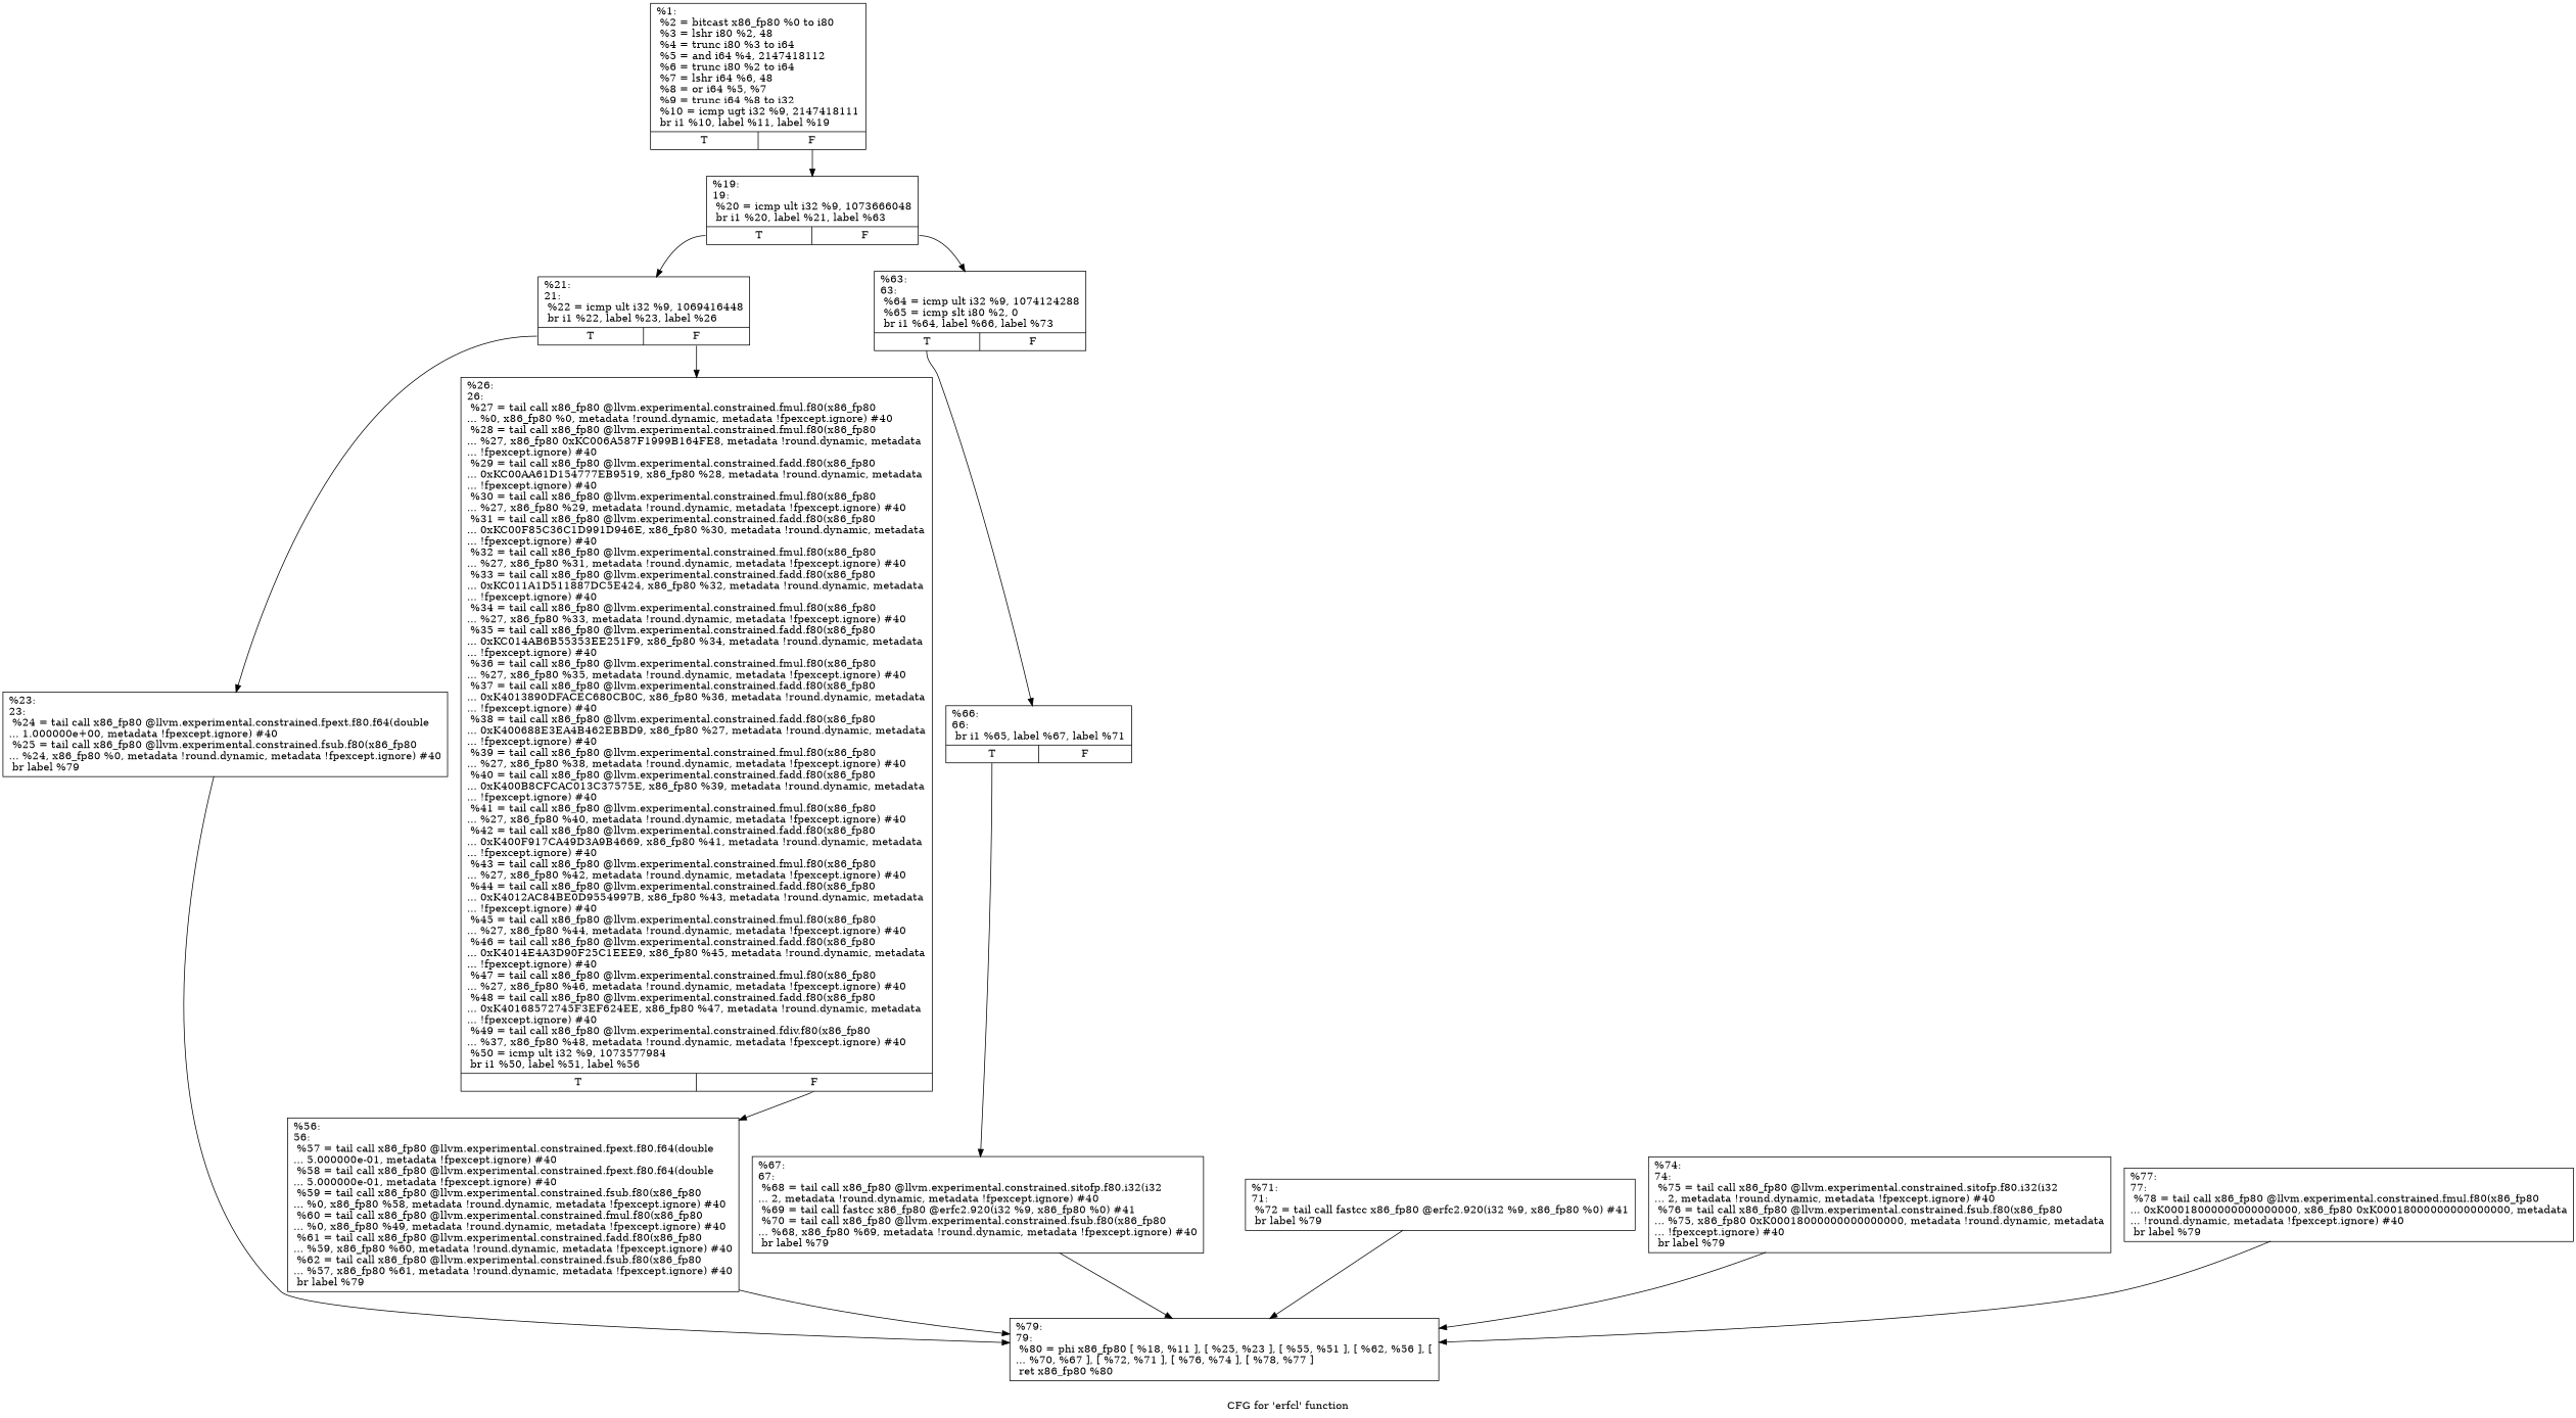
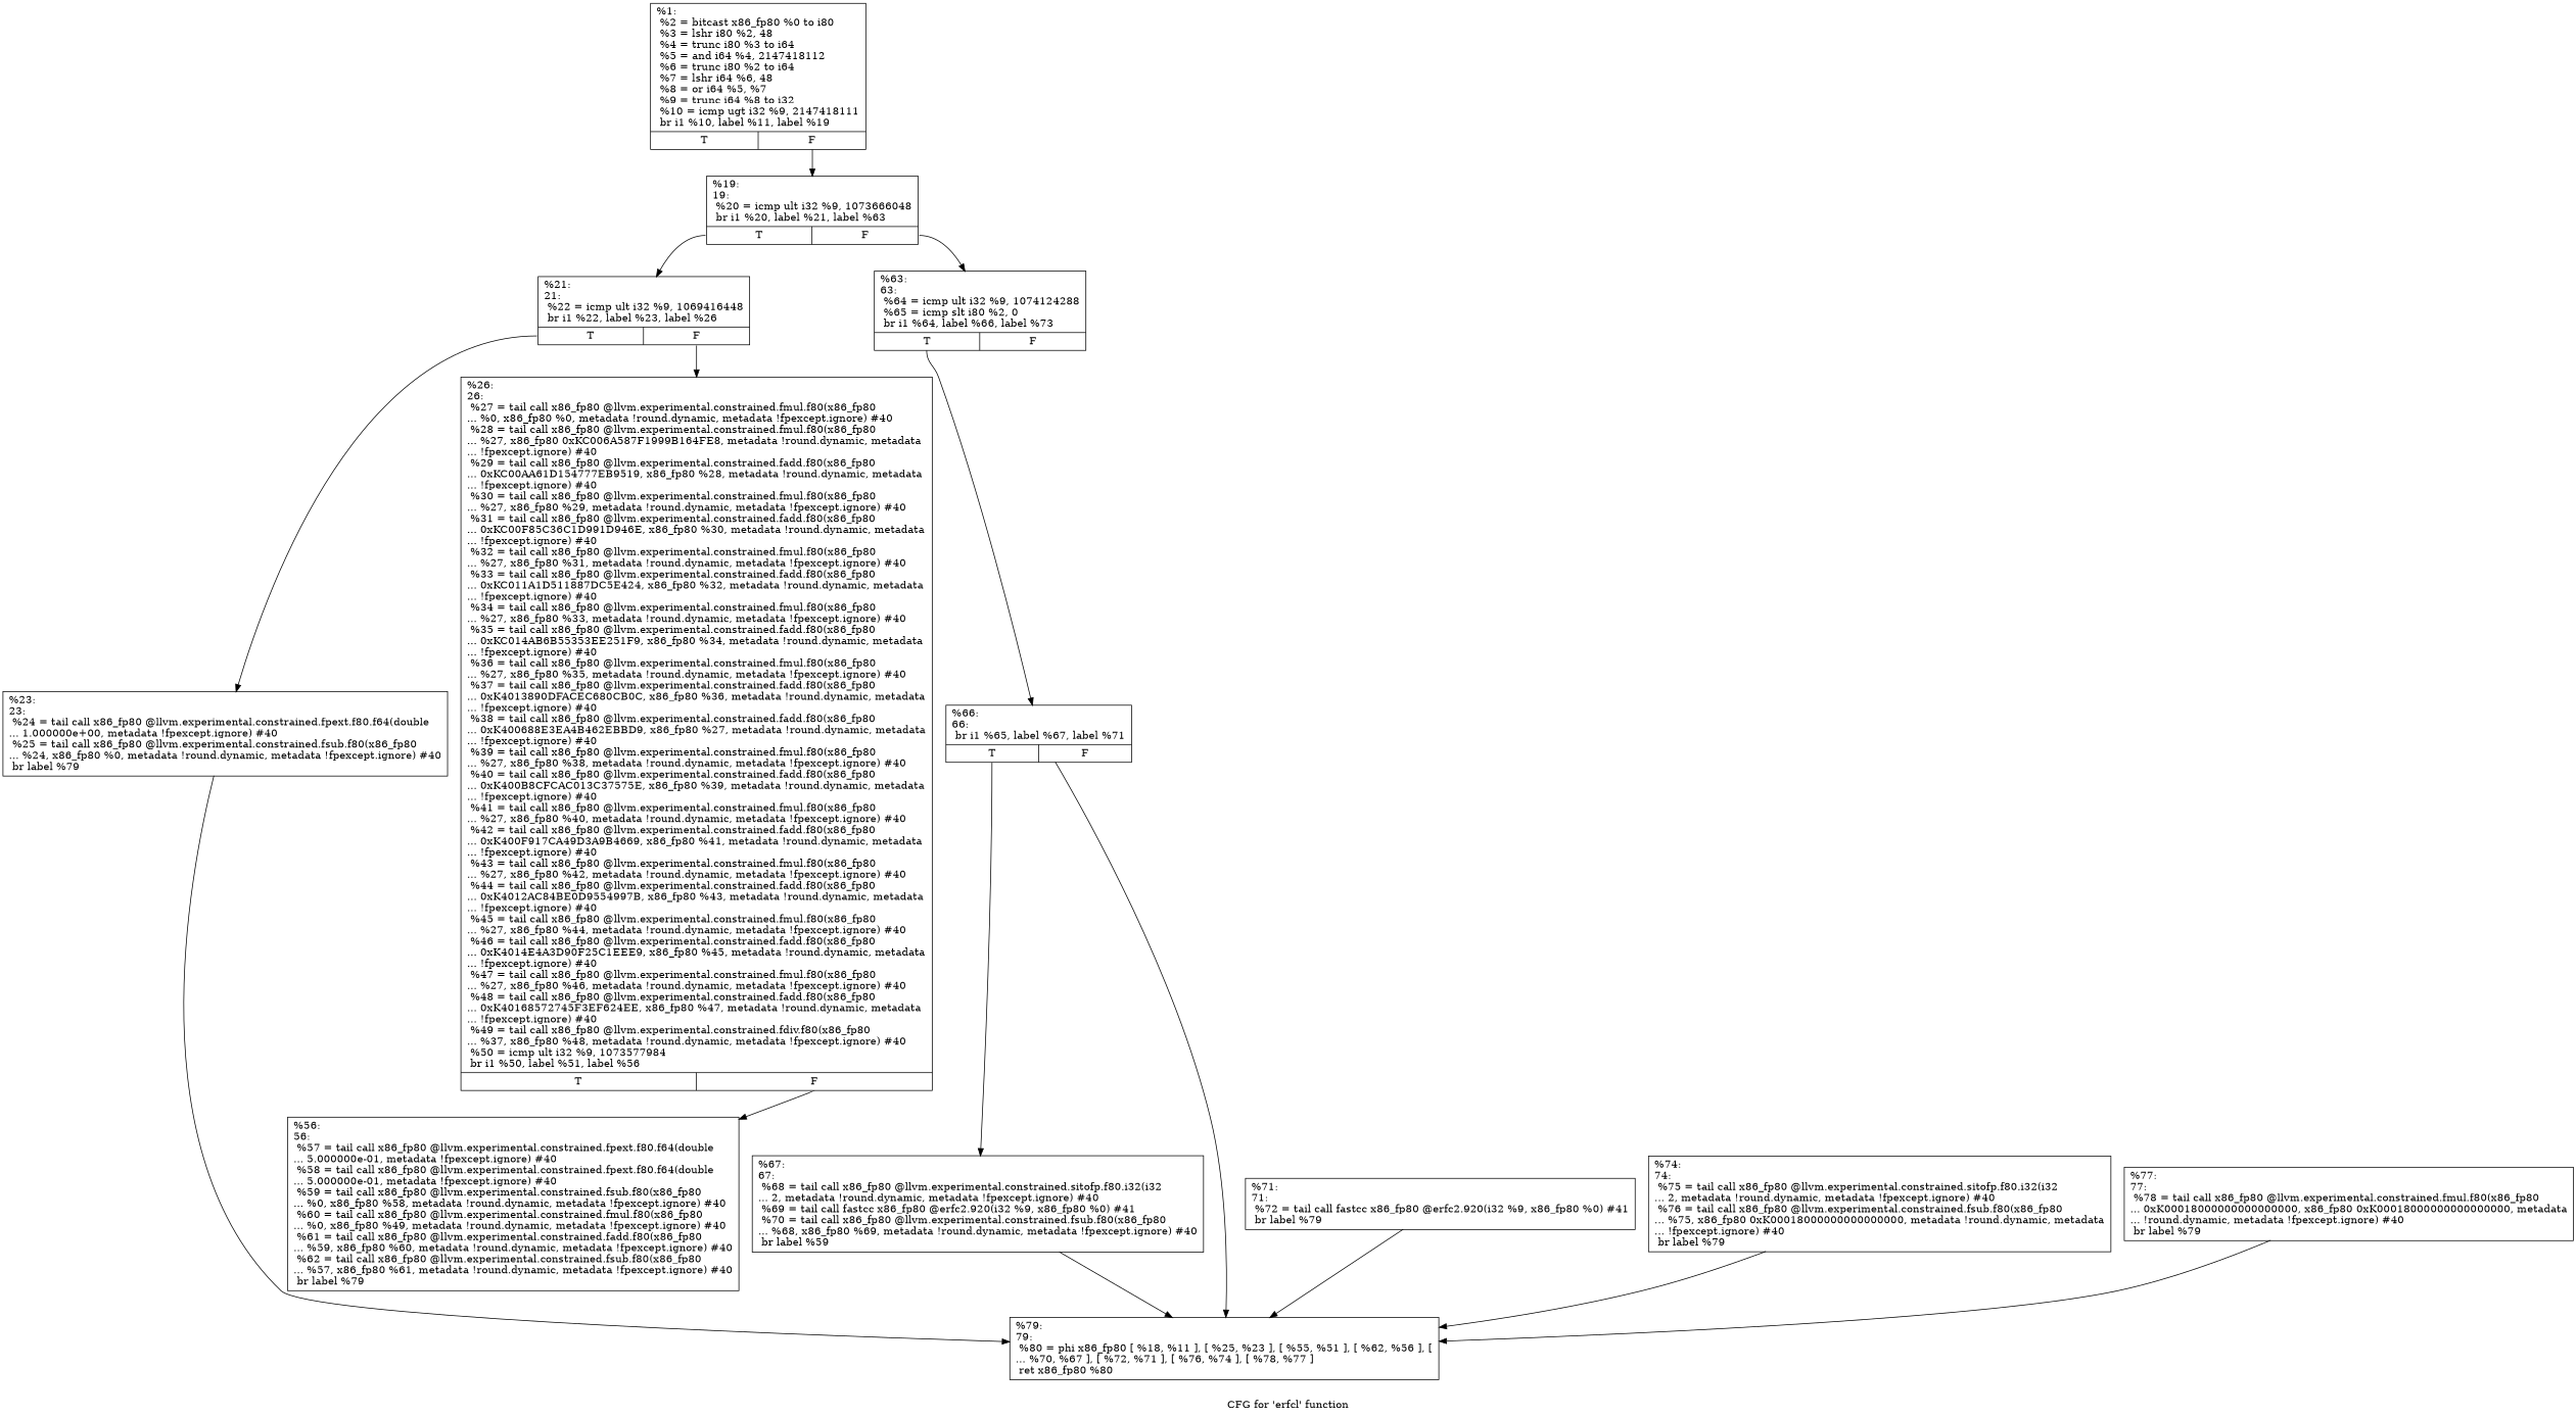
  digraph {
    label="CFG for 'erfcl' function"
    node [shape=record]
    n1 [label="{%1:\l  %2 = bitcast x86_fp80 %0 to i80\l  %3 = lshr i80 %2, 48\l  %4 = trunc i80 %3 to i64\l  %5 = and i64 %4, 2147418112\l  %6 = trunc i80 %2 to i64\l  %7 = lshr i64 %6, 48\l  %8 = or i64 %5, %7\l  %9 = trunc i64 %8 to i32\l  %10 = icmp ugt i32 %9, 2147418111\l  br i1 %10, label %11, label %19\l|{<s0>T|<s1>F}}"]
    n2 [label="{%19:\l19:                                               \l  %20 = icmp ult i32 %9, 1073666048\l  br i1 %20, label %21, label %63\l|{<s0>T|<s1>F}}"]
    n3 [label="{%21:\l21:                                               \l  %22 = icmp ult i32 %9, 1069416448\l  br i1 %22, label %23, label %26\l|{<s0>T|<s1>F}}"]
    n4 [label="{%63:\l63:                                               \l  %64 = icmp ult i32 %9, 1074124288\l  %65 = icmp slt i80 %2, 0\l  br i1 %64, label %66, label %73\l|{<s0>T|<s1>F}}"]
    n5 [label="{%79:\l79:                                               \l  %80 = phi x86_fp80 [ %18, %11 ], [ %25, %23 ], [ %55, %51 ], [ %62, %56 ], [\l... %70, %67 ], [ %72, %71 ], [ %76, %74 ], [ %78, %77 ]\l  ret x86_fp80 %80\l}"]
    n6 [label="{%23:\l23:                                               \l  %24 = tail call x86_fp80 @llvm.experimental.constrained.fpext.f80.f64(double\l... 1.000000e+00, metadata !fpexcept.ignore) #40\l  %25 = tail call x86_fp80 @llvm.experimental.constrained.fsub.f80(x86_fp80\l... %24, x86_fp80 %0, metadata !round.dynamic, metadata !fpexcept.ignore) #40\l  br label %79\l}"]
    n7 [label="{%26:\l26:                                               \l  %27 = tail call x86_fp80 @llvm.experimental.constrained.fmul.f80(x86_fp80\l... %0, x86_fp80 %0, metadata !round.dynamic, metadata !fpexcept.ignore) #40\l  %28 = tail call x86_fp80 @llvm.experimental.constrained.fmul.f80(x86_fp80\l... %27, x86_fp80 0xKC006A587F1999B164FE8, metadata !round.dynamic, metadata\l... !fpexcept.ignore) #40\l  %29 = tail call x86_fp80 @llvm.experimental.constrained.fadd.f80(x86_fp80\l... 0xKC00AA61D154777EB9519, x86_fp80 %28, metadata !round.dynamic, metadata\l... !fpexcept.ignore) #40\l  %30 = tail call x86_fp80 @llvm.experimental.constrained.fmul.f80(x86_fp80\l... %27, x86_fp80 %29, metadata !round.dynamic, metadata !fpexcept.ignore) #40\l  %31 = tail call x86_fp80 @llvm.experimental.constrained.fadd.f80(x86_fp80\l... 0xKC00F85C36C1D991D946E, x86_fp80 %30, metadata !round.dynamic, metadata\l... !fpexcept.ignore) #40\l  %32 = tail call x86_fp80 @llvm.experimental.constrained.fmul.f80(x86_fp80\l... %27, x86_fp80 %31, metadata !round.dynamic, metadata !fpexcept.ignore) #40\l  %33 = tail call x86_fp80 @llvm.experimental.constrained.fadd.f80(x86_fp80\l... 0xKC011A1D511887DC5E424, x86_fp80 %32, metadata !round.dynamic, metadata\l... !fpexcept.ignore) #40\l  %34 = tail call x86_fp80 @llvm.experimental.constrained.fmul.f80(x86_fp80\l... %27, x86_fp80 %33, metadata !round.dynamic, metadata !fpexcept.ignore) #40\l  %35 = tail call x86_fp80 @llvm.experimental.constrained.fadd.f80(x86_fp80\l... 0xKC014AB6B55353EE251F9, x86_fp80 %34, metadata !round.dynamic, metadata\l... !fpexcept.ignore) #40\l  %36 = tail call x86_fp80 @llvm.experimental.constrained.fmul.f80(x86_fp80\l... %27, x86_fp80 %35, metadata !round.dynamic, metadata !fpexcept.ignore) #40\l  %37 = tail call x86_fp80 @llvm.experimental.constrained.fadd.f80(x86_fp80\l... 0xK4013890DFACEC680CB0C, x86_fp80 %36, metadata !round.dynamic, metadata\l... !fpexcept.ignore) #40\l  %38 = tail call x86_fp80 @llvm.experimental.constrained.fadd.f80(x86_fp80\l... 0xK400688E3EA4B462EBBD9, x86_fp80 %27, metadata !round.dynamic, metadata\l... !fpexcept.ignore) #40\l  %39 = tail call x86_fp80 @llvm.experimental.constrained.fmul.f80(x86_fp80\l... %27, x86_fp80 %38, metadata !round.dynamic, metadata !fpexcept.ignore) #40\l  %40 = tail call x86_fp80 @llvm.experimental.constrained.fadd.f80(x86_fp80\l... 0xK400B8CFCAC013C37575E, x86_fp80 %39, metadata !round.dynamic, metadata\l... !fpexcept.ignore) #40\l  %41 = tail call x86_fp80 @llvm.experimental.constrained.fmul.f80(x86_fp80\l... %27, x86_fp80 %40, metadata !round.dynamic, metadata !fpexcept.ignore) #40\l  %42 = tail call x86_fp80 @llvm.experimental.constrained.fadd.f80(x86_fp80\l... 0xK400F917CA49D3A9B4669, x86_fp80 %41, metadata !round.dynamic, metadata\l... !fpexcept.ignore) #40\l  %43 = tail call x86_fp80 @llvm.experimental.constrained.fmul.f80(x86_fp80\l... %27, x86_fp80 %42, metadata !round.dynamic, metadata !fpexcept.ignore) #40\l  %44 = tail call x86_fp80 @llvm.experimental.constrained.fadd.f80(x86_fp80\l... 0xK4012AC84BE0D9554997B, x86_fp80 %43, metadata !round.dynamic, metadata\l... !fpexcept.ignore) #40\l  %45 = tail call x86_fp80 @llvm.experimental.constrained.fmul.f80(x86_fp80\l... %27, x86_fp80 %44, metadata !round.dynamic, metadata !fpexcept.ignore) #40\l  %46 = tail call x86_fp80 @llvm.experimental.constrained.fadd.f80(x86_fp80\l... 0xK4014E4A3D90F25C1EEE9, x86_fp80 %45, metadata !round.dynamic, metadata\l... !fpexcept.ignore) #40\l  %47 = tail call x86_fp80 @llvm.experimental.constrained.fmul.f80(x86_fp80\l... %27, x86_fp80 %46, metadata !round.dynamic, metadata !fpexcept.ignore) #40\l  %48 = tail call x86_fp80 @llvm.experimental.constrained.fadd.f80(x86_fp80\l... 0xK40168572745F3EF624EE, x86_fp80 %47, metadata !round.dynamic, metadata\l... !fpexcept.ignore) #40\l  %49 = tail call x86_fp80 @llvm.experimental.constrained.fdiv.f80(x86_fp80\l... %37, x86_fp80 %48, metadata !round.dynamic, metadata !fpexcept.ignore) #40\l  %50 = icmp ult i32 %9, 1073577984\l  br i1 %50, label %51, label %56\l|{<s0>T|<s1>F}}"]
    n8 [label="{%66:\l66:                                               \l  br i1 %65, label %67, label %71\l|{<s0>T|<s1>F}}"]
    n9 [label="{%56:\l56:                                               \l  %57 = tail call x86_fp80 @llvm.experimental.constrained.fpext.f80.f64(double\l... 5.000000e-01, metadata !fpexcept.ignore) #40\l  %58 = tail call x86_fp80 @llvm.experimental.constrained.fpext.f80.f64(double\l... 5.000000e-01, metadata !fpexcept.ignore) #40\l  %59 = tail call x86_fp80 @llvm.experimental.constrained.fsub.f80(x86_fp80\l... %0, x86_fp80 %58, metadata !round.dynamic, metadata !fpexcept.ignore) #40\l  %60 = tail call x86_fp80 @llvm.experimental.constrained.fmul.f80(x86_fp80\l... %0, x86_fp80 %49, metadata !round.dynamic, metadata !fpexcept.ignore) #40\l  %61 = tail call x86_fp80 @llvm.experimental.constrained.fadd.f80(x86_fp80\l... %59, x86_fp80 %60, metadata !round.dynamic, metadata !fpexcept.ignore) #40\l  %62 = tail call x86_fp80 @llvm.experimental.constrained.fsub.f80(x86_fp80\l... %57, x86_fp80 %61, metadata !round.dynamic, metadata !fpexcept.ignore) #40\l  br label %79\l}"]
-   n10 [label="{%67:\l67:                                               \l  %68 = tail call x86_fp80 @llvm.experimental.constrained.sitofp.f80.i32(i32\l... 2, metadata !round.dynamic, metadata !fpexcept.ignore) #40\l  %69 = tail call fastcc x86_fp80 @erfc2.920(i32 %9, x86_fp80 %0) #41\l  %70 = tail call x86_fp80 @llvm.experimental.constrained.fsub.f80(x86_fp80\l... %68, x86_fp80 %69, metadata !round.dynamic, metadata !fpexcept.ignore) #40\l  br label %79\l}"]
+   n10 [label="{%67:\l67:                                               \l  %68 = tail call x86_fp80 @llvm.experimental.constrained.sitofp.f80.i32(i32\l... 2, metadata !round.dynamic, metadata !fpexcept.ignore) #40\l  %69 = tail call fastcc x86_fp80 @erfc2.920(i32 %9, x86_fp80 %0) #41\l  %70 = tail call x86_fp80 @llvm.experimental.constrained.fsub.f80(x86_fp80\l... %68, x86_fp80 %69, metadata !round.dynamic, metadata !fpexcept.ignore) #40\l  br label %59\l}"]
    n11 [label="{%71:\l71:                                               \l  %72 = tail call fastcc x86_fp80 @erfc2.920(i32 %9, x86_fp80 %0) #41\l  br label %79\l}"]
    n12 [label="{%74:\l74:                                               \l  %75 = tail call x86_fp80 @llvm.experimental.constrained.sitofp.f80.i32(i32\l... 2, metadata !round.dynamic, metadata !fpexcept.ignore) #40\l  %76 = tail call x86_fp80 @llvm.experimental.constrained.fsub.f80(x86_fp80\l... %75, x86_fp80 0xK00018000000000000000, metadata !round.dynamic, metadata\l... !fpexcept.ignore) #40\l  br label %79\l}"]
    n13 [label="{%77:\l77:                                               \l  %78 = tail call x86_fp80 @llvm.experimental.constrained.fmul.f80(x86_fp80\l... 0xK00018000000000000000, x86_fp80 0xK00018000000000000000, metadata\l... !round.dynamic, metadata !fpexcept.ignore) #40\l  br label %79\l}"]
    n1 -> n2 [tailport=s1]
    n2 -> n3 [tailport=s0]
    n2 -> n4 [tailport=s1]
    n3 -> n6 [tailport=s0]
    n3 -> n7 [tailport=s1]
    n4 -> n8 [tailport=s0]
    n6 -> n5
    n7 -> n9 [tailport=s1]
    n8 -> n10 [tailport=s0]
-   n9 -> n5
+   n8 -> n5
    n10 -> n5
    n11 -> n5
    n12 -> n5
    n13 -> n5
  }
